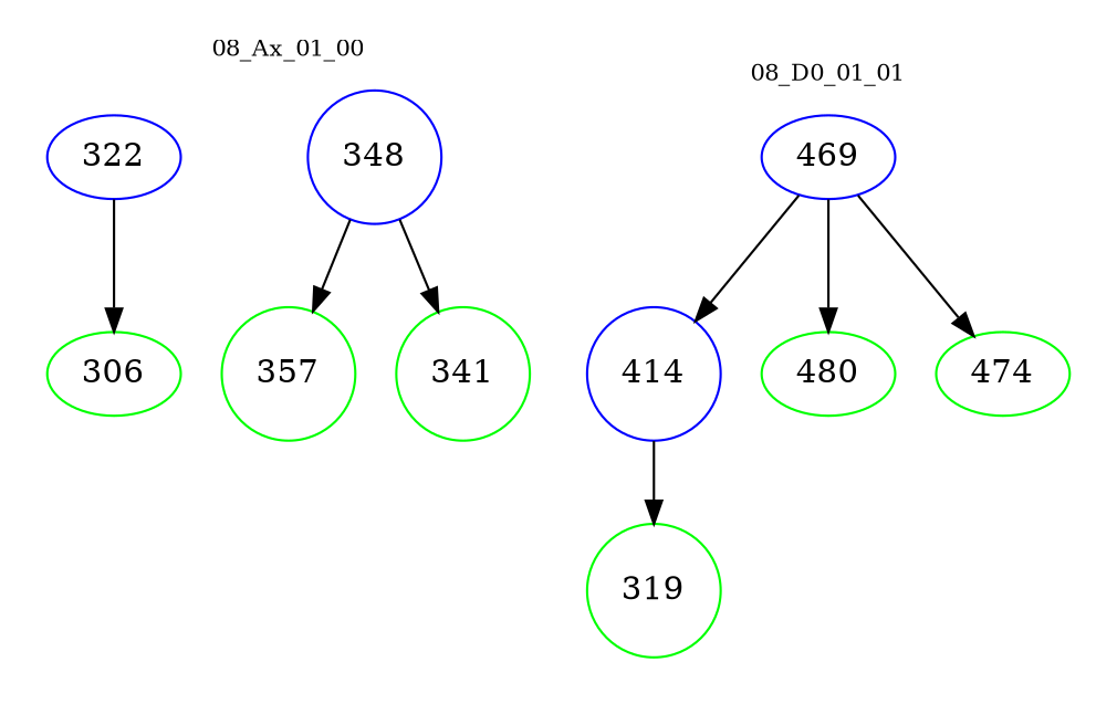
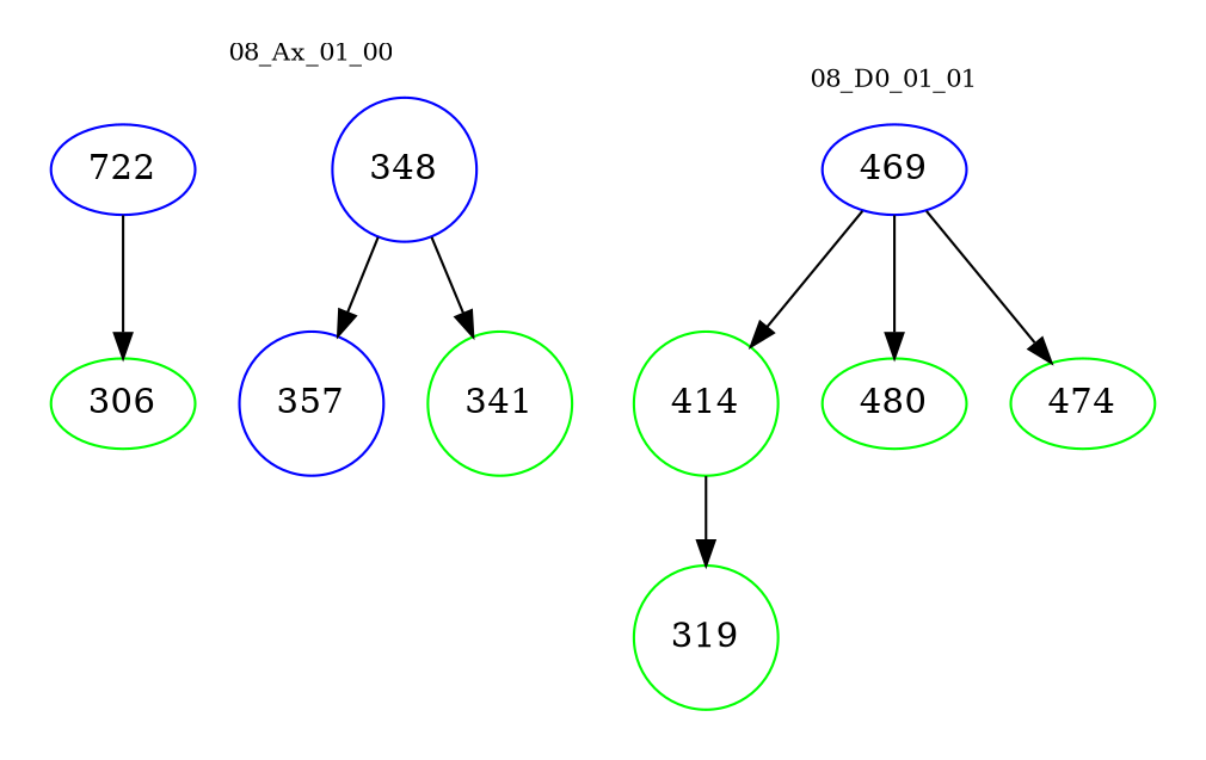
  digraph {
    node [color=blue shape=circle]
    edge [color=black]
    n1 [label=348]
-   n2 [label=322 shape=ellipse]
-   n3 [color=green label=357]
+   n2 [label=722 shape=ellipse]
+   n3 [label=357]
    n4 [color=green label=341]
    n5 [color=green label=306 shape=ellipse]
    n6 [label=469 shape=ellipse]
-   n7 [label=414]
+   n7 [color=green label=414]
    n8 [color=green label=480 shape=ellipse]
    n9 [color=green label=474 shape=ellipse]
    n10 [color=green label=319]
    subgraph cluster_1 {
      color=white
      fontsize=10
      label="08_Ax_01_00"
      n1
      n2
      n3
      n4
      n5
    }
    subgraph cluster_2 {
      color=white
      fontsize=10
      label="08_D0_01_01"
      n6
      n7
      n8
      n9
      n10
    }
    n1 -> n3
    n1 -> n4
    n2 -> n5
    n6 -> n7
    n6 -> n8
    n6 -> n9
    n7 -> n10
  }
